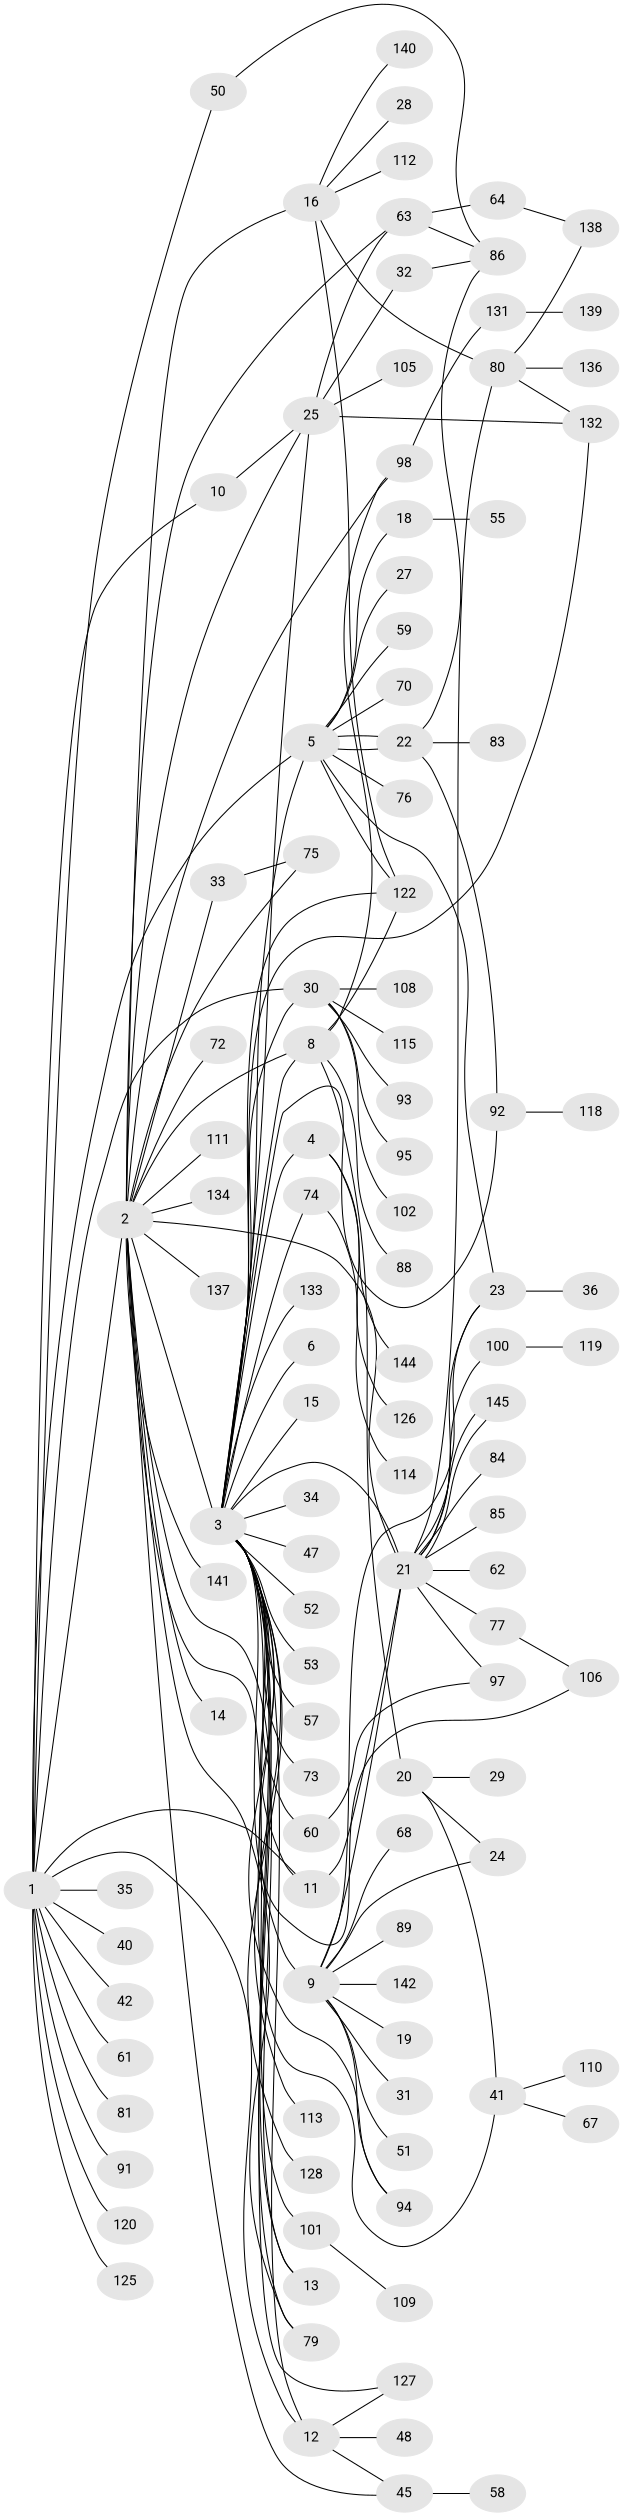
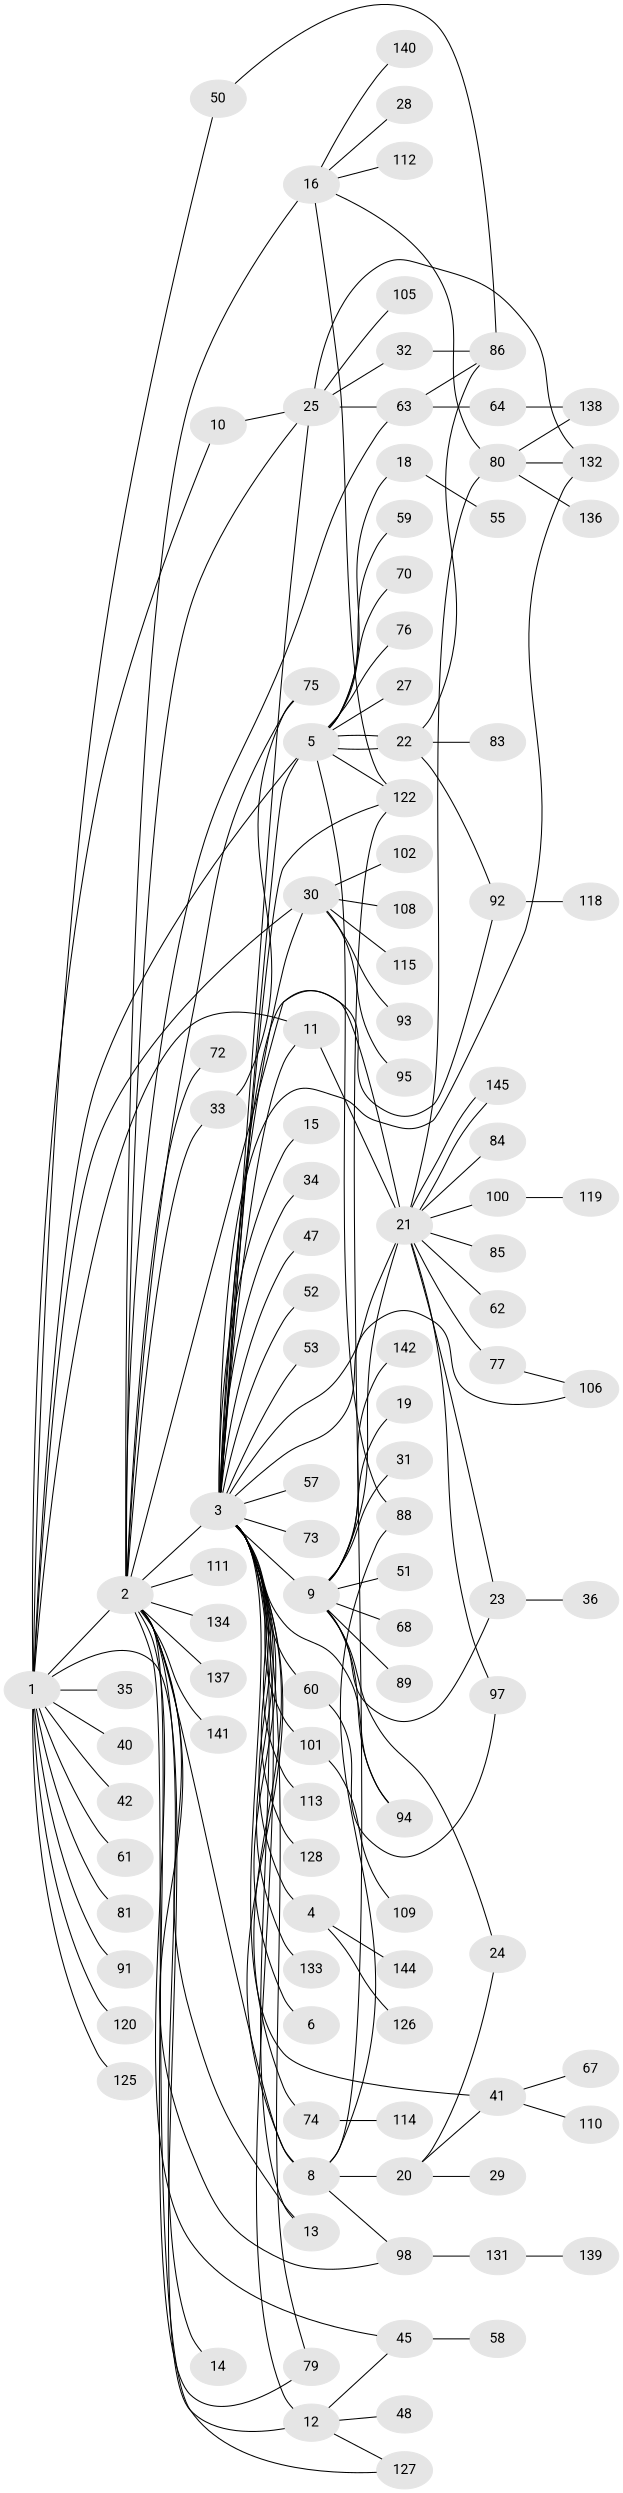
  graph {
    fontname=Roboto
    rankdir=LR
    node [color=gray90 fontname=Roboto style=filled]
    edge [fontname=Roboto]
    1 [super="+17"]
    2 [super="+26"]
    5 [super="+7"]
    10
    11 [super="+44"]
    12 [super="+56"]
    30 [super="+43"]
    35 [super="+90"]
    40
    42
    50 [super="+87"]
    61
    81
    91
    120
    125
    3 [super="+46"]
    8 [super="+103"]
    13 [super="+107"]
    14
    16 [super="+65"]
    21 [super="+38"]
    25 [super="+54"]
    33
    45
    63
    72
    75
    79 [super="+143"]
    98
    111
    127
    134
    137
    141
    122 [super="+135"]
    18 [super="+66"]
    22 [super="+49"]
    23 [super="+69"]
    27
    59
    70
    76
    48
    93
    95 [super="+116"]
    102
    108
    115
    86 [super="+117"]
    4
    6
    9 [super="+104"]
    15 [super="+78"]
    34
    41 [super="+123"]
    47
    52
    53
    57
    60 [super="+121"]
    73
    74 [super="+124"]
    92
    94 [super="+129"]
    101
    106
    113
    128
    132
    133
    20 [super="+71"]
    88
    28
    80 [super="+96"]
    112
    140
    62
    77 [super="+99"]
    84
    85
    97
    100
    145
    32 [super="+82"]
    105
    58
    64
    131
    126
    144
    19
    24
    31
    51
    68
    89
    142
    67
    110
    114
    118
    109
    55
    83
    36
    29
    138
    136
    119
    139
    1 -- 2
    1 -- 5
    1 -- 10
    1 -- 11
    1 -- 12
    1 -- 30
    1 -- 35
    1 -- 40
    1 -- 42
    1 -- 50
    1 -- 61
    1 -- 81
    1 -- 91
    1 -- 120
    1 -- 125
    2 -- 3
    2 -- 8
    2 -- 13
    2 -- 14
    2 -- 16
    2 -- 21
    2 -- 25
    2 -- 33
    2 -- 45
    2 -- 63
    2 -- 72
    2 -- 75
    2 -- 79
    2 -- 98
    2 -- 111
    2 -- 127
    2 -- 134
    2 -- 137
    2 -- 141
    5 -- 122
    5 -- 18 [weight=2]
    5 -- 22
    5 -- 22
-   5 -- 23
+   5 -- 88
    5 -- 27
    5 -- 59
    5 -- 70
    5 -- 76
    10 -- 25
    11 -- 21
    12 -- 45
    12 -- 127
    12 -- 48
    30 -- 93
    30 -- 95
    30 -- 102
    30 -- 108
    30 -- 115
    50 -- 86
    3 -- 5
    3 -- 11
    3 -- 12
    3 -- 30
    3 -- 8
    3 -- 13
    3 -- 21
    3 -- 25
    3 -- 79
    3 -- 122
    3 -- 4
    3 -- 6
    3 -- 9
    3 -- 15
    3 -- 34
    3 -- 41
    3 -- 47
    3 -- 52
    3 -- 53
    3 -- 57
    3 -- 60
    3 -- 73
    3 -- 74
    3 -- 92
    3 -- 94
    3 -- 101
    3 -- 106
    3 -- 113
    3 -- 128
    3 -- 132
    3 -- 133
    8 -- 98
    8 -- 122
    8 -- 20
    8 -- 88
    16 -- 122
    16 -- 28
    16 -- 80
    16 -- 112
    16 -- 140
    21 -- 23
    21 -- 80
    21 -- 62
    21 -- 77
    21 -- 84
    21 -- 85
    21 -- 97
    21 -- 100
    21 -- 145
    21 -- 145
    25 -- 63
    25 -- 132
    25 -- 32
    25 -- 105
    33 -- 75
    45 -- 58
    63 -- 86
    63 -- 64
    98 -- 131
    18 -- 55
    22 -- 86
    22 -- 92
    22 -- 83
    23 -- 36
    4 -- 126
    4 -- 144
    9 -- 21
    9 -- 23
    9 -- 94
    9 -- 19
    9 -- 24
    9 -- 31
    9 -- 51
    9 -- 68
    9 -- 89
    9 -- 142
    41 -- 67
    41 -- 110
    60 -- 97
    74 -- 114
    92 -- 118
    101 -- 109
    20 -- 41
    20 -- 24
    20 -- 29
    80 -- 132
    80 -- 138
    80 -- 136
    77 -- 106
    100 -- 119
    32 -- 86
    64 -- 138
    131 -- 139
  }
